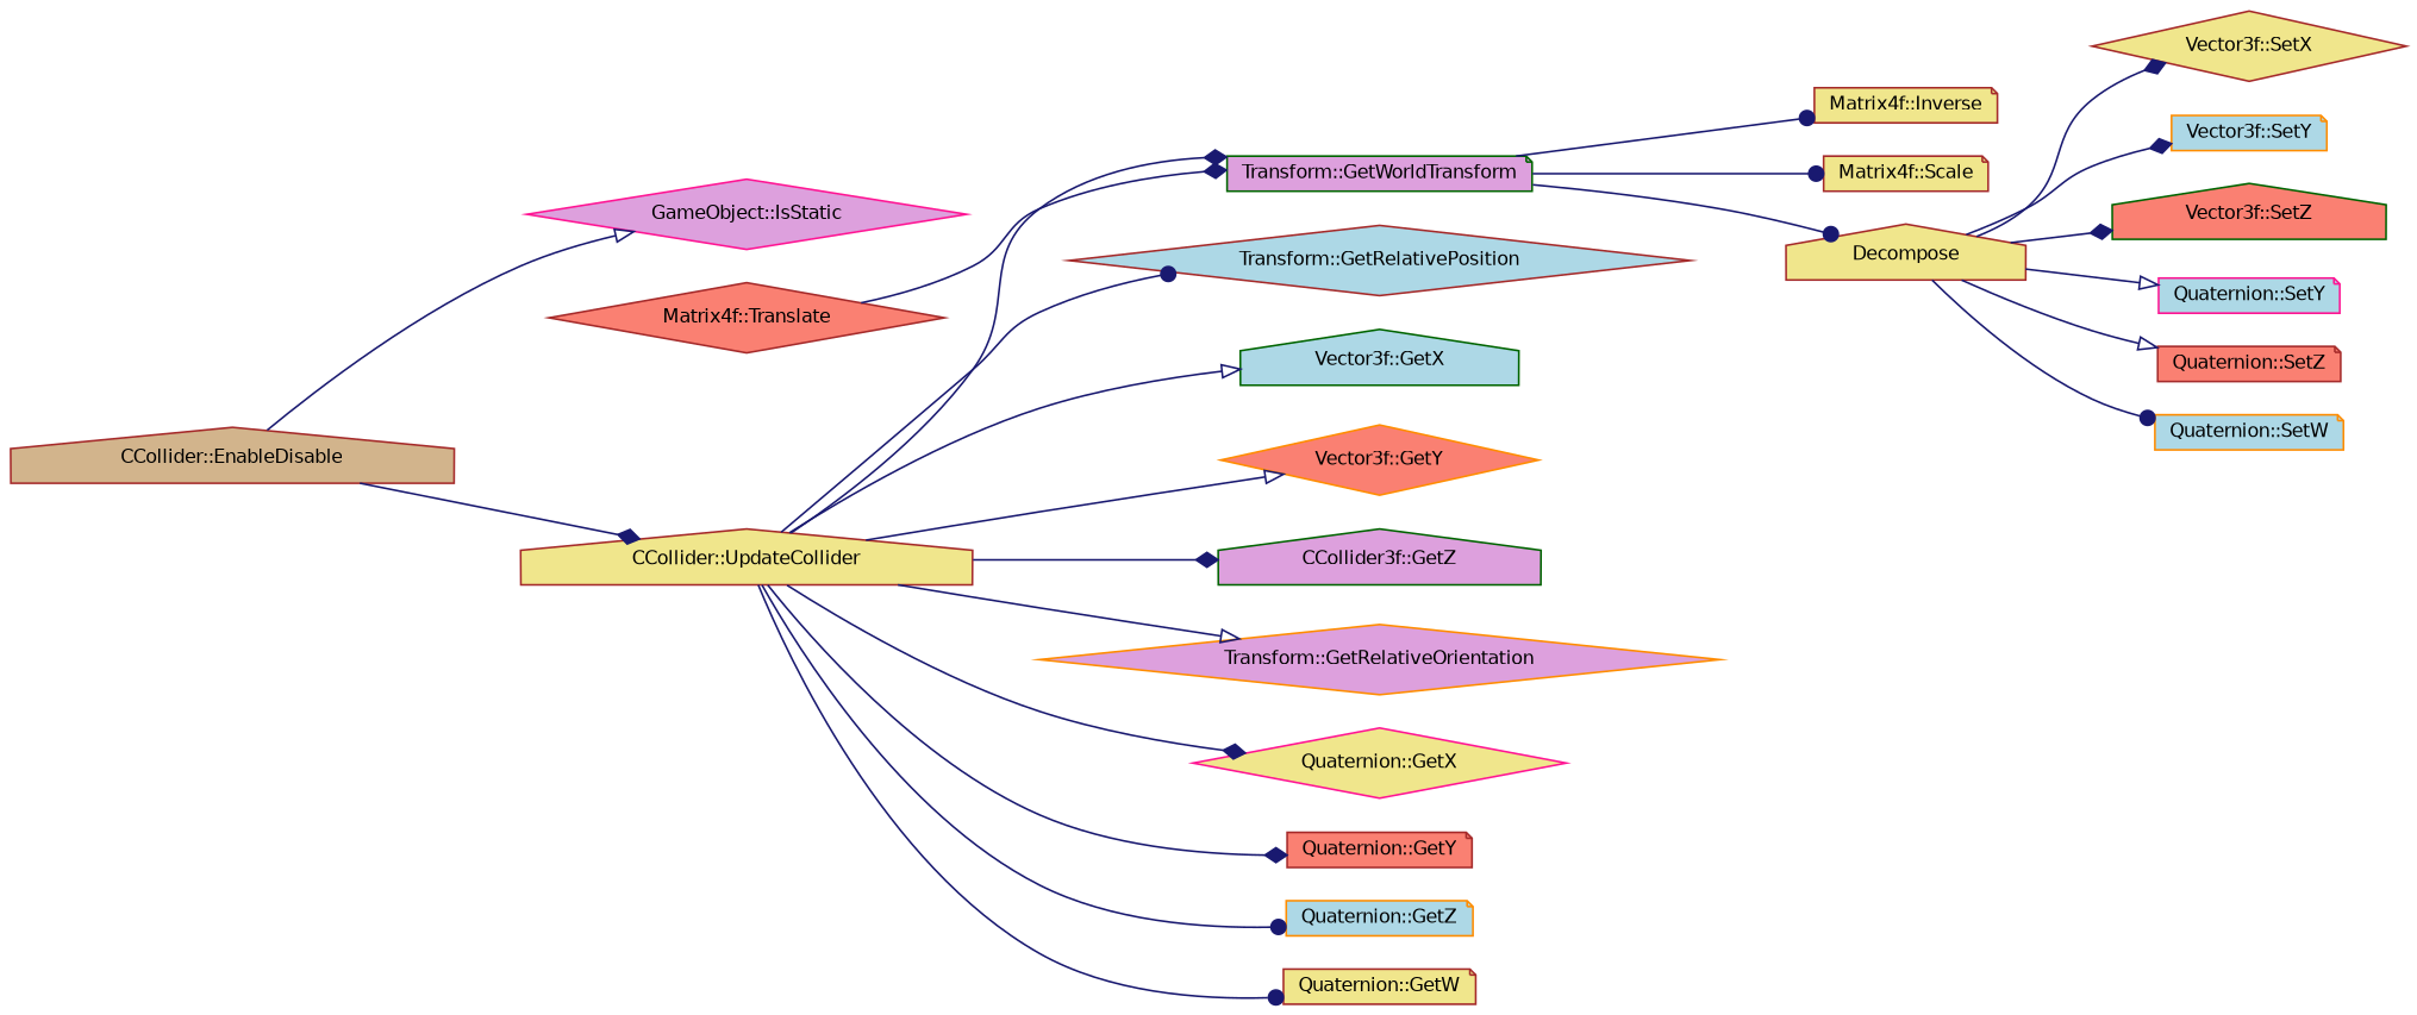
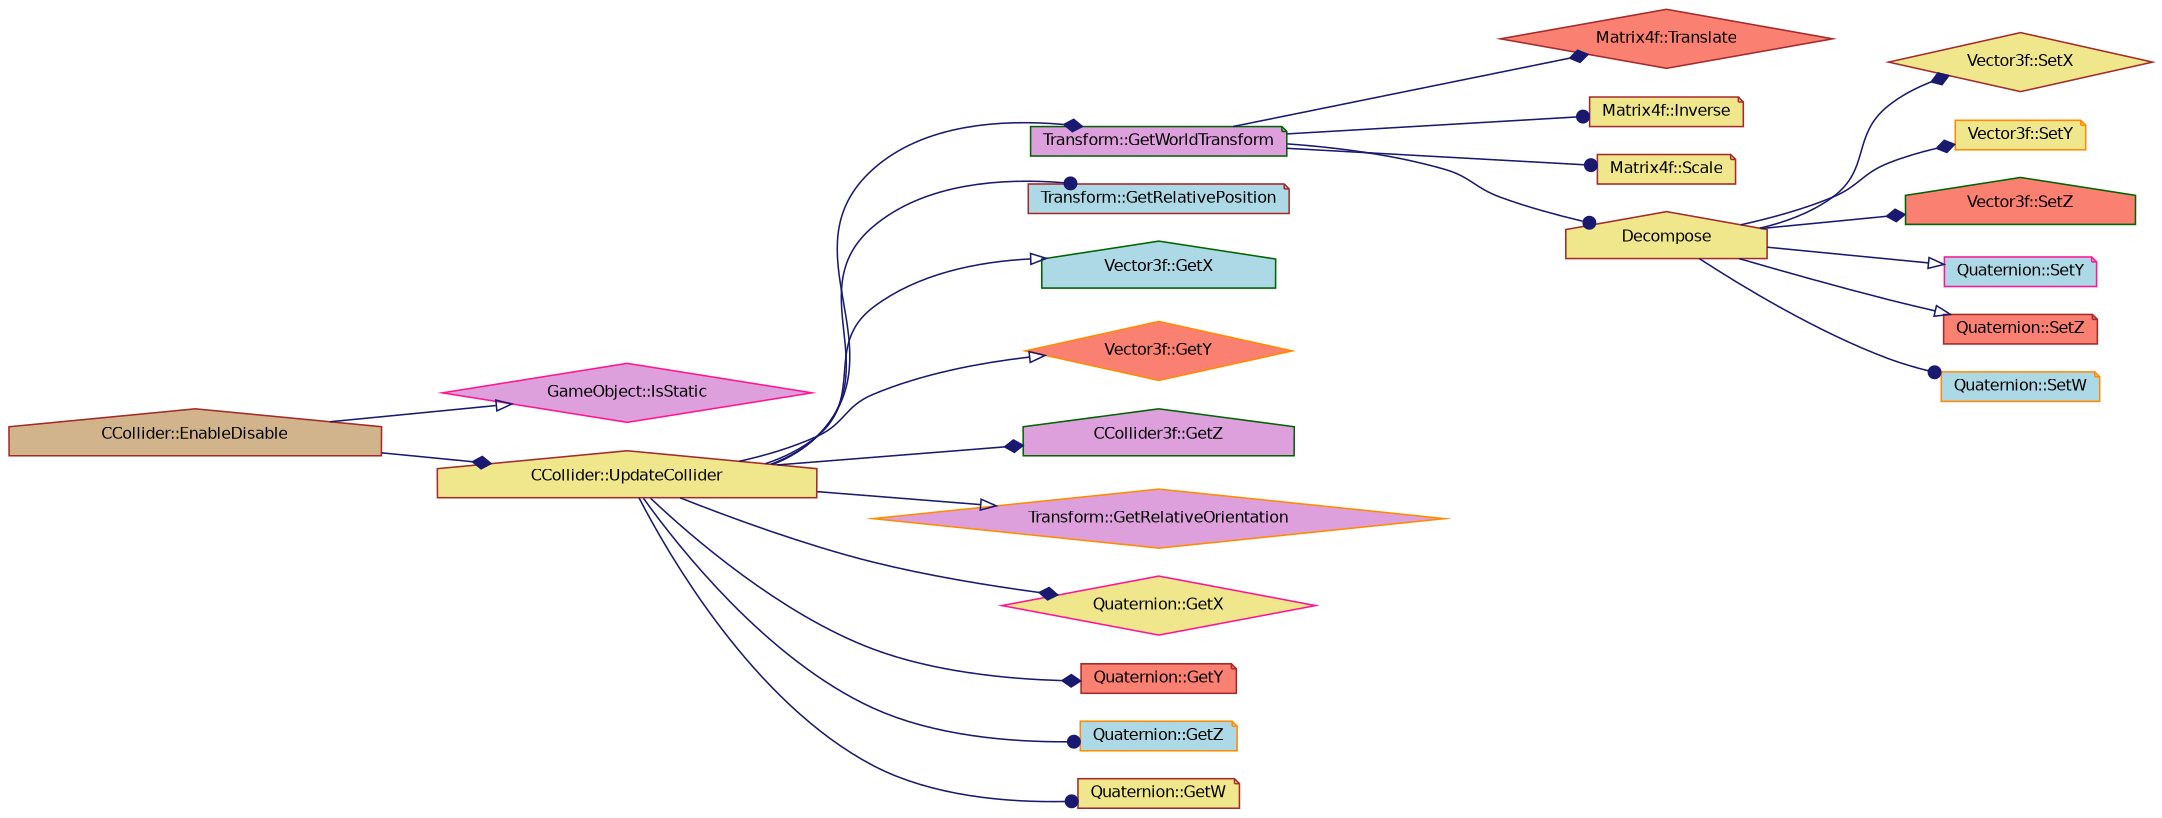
  digraph {
    rankdir=LR
    node [color=brown fillcolor=khaki fontname=Helvetica fontsize=10 shape=note style=filled]
    edge [arrowhead=diamond color=midnightblue fontname=Helvetica fontsize=10 labelfontname=Helvetica labelfontsize=10 style=solid]
    n1 [fillcolor=tan fontcolor=black height=0.2 label="CCollider::EnableDisable" shape=house width=0.4]
    n2 [color=deeppink fillcolor=plum height=0.2 label="GameObject::IsStatic" shape=diamond width=0.4]
    n3 [height=0.2 label="CCollider::UpdateCollider" shape=house width=0.4]
    n4 [color=darkgreen fillcolor=plum height=0.2 label="Transform::GetWorldTransform" width=0.4]
-   n5 [fillcolor=lightblue height=0.2 label="Transform::GetRelativePosition" shape=diamond width=0.4]
+   n5 [fillcolor=lightblue height=0.2 label="Transform::GetRelativePosition" width=0.4]
    n6 [color=darkgreen fillcolor=lightblue height=0.2 label="Vector3f::GetX" shape=house width=0.4]
    n7 [color=darkorange fillcolor=salmon height=0.2 label="Vector3f::GetY" shape=diamond width=0.4]
    n8 [color=darkgreen fillcolor=plum height=0.2 label="CCollider3f::GetZ" shape=house width=0.4]
    n9 [color=darkorange fillcolor=plum height=0.2 label="Transform::GetRelativeOrientation" shape=diamond width=0.4]
    n10 [color=deeppink height=0.2 label="Quaternion::GetX" shape=diamond width=0.4]
    n11 [fillcolor=salmon height=0.2 label="Quaternion::GetY" width=0.4]
    n12 [color=darkorange fillcolor=lightblue height=0.2 label="Quaternion::GetZ" width=0.4]
    n13 [height=0.2 label="Quaternion::GetW" width=0.4]
    n14 [fillcolor=salmon height=0.2 label="Matrix4f::Translate" shape=diamond width=0.4]
    n15 [height=0.2 label="Matrix4f::Inverse" width=0.4]
    n16 [height=0.2 label="Matrix4f::Scale" width=0.4]
    n17 [height=0.2 label=Decompose shape=house width=0.4]
    n18 [height=0.2 label="Vector3f::SetX" shape=diamond width=0.4]
-   n19 [color=darkorange fillcolor=lightblue height=0.2 label="Vector3f::SetY" width=0.4]
+   n19 [color=darkorange height=0.2 label="Vector3f::SetY" width=0.4]
    n20 [color=darkgreen fillcolor=salmon height=0.2 label="Vector3f::SetZ" shape=house width=0.4]
    n21 [color=deeppink fillcolor=lightblue height=0.2 label="Quaternion::SetY" width=0.4]
    n22 [fillcolor=salmon height=0.2 label="Quaternion::SetZ" width=0.4]
    n23 [color=darkorange fillcolor=lightblue height=0.2 label="Quaternion::SetW" width=0.4]
    n1 -> n2 [arrowhead=onormal]
    n1 -> n3
    n3 -> n4
    n3 -> n5 [arrowhead=dot]
    n3 -> n6 [arrowhead=onormal]
    n3 -> n7 [arrowhead=onormal]
    n3 -> n8
    n3 -> n9 [arrowhead=onormal]
    n3 -> n10
    n3 -> n11
    n3 -> n12 [arrowhead=dot]
    n3 -> n13 [arrowhead=dot]
-   n14 -> n4
+   n4 -> n14
    n4 -> n15 [arrowhead=dot]
    n4 -> n16 [arrowhead=dot]
    n4 -> n17 [arrowhead=dot]
    n17 -> n18
    n17 -> n19
    n17 -> n20
    n17 -> n21 [arrowhead=onormal]
    n17 -> n22 [arrowhead=onormal]
    n17 -> n23 [arrowhead=dot]
  }
